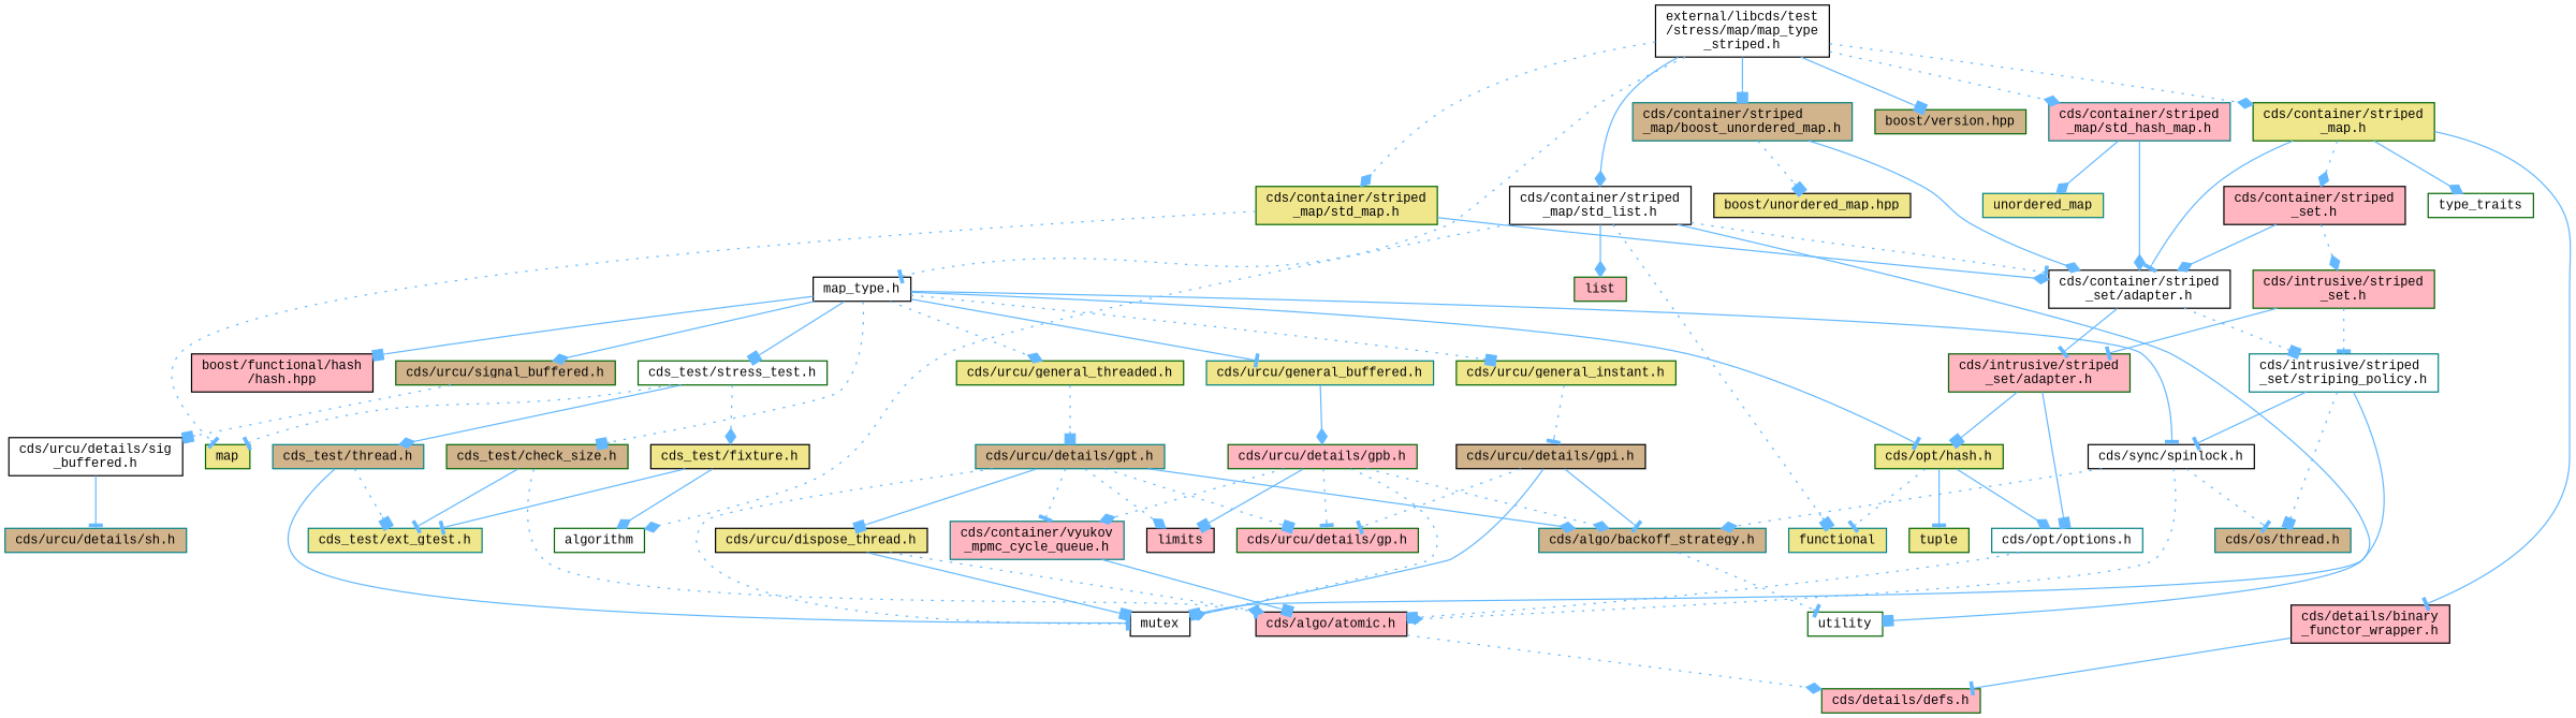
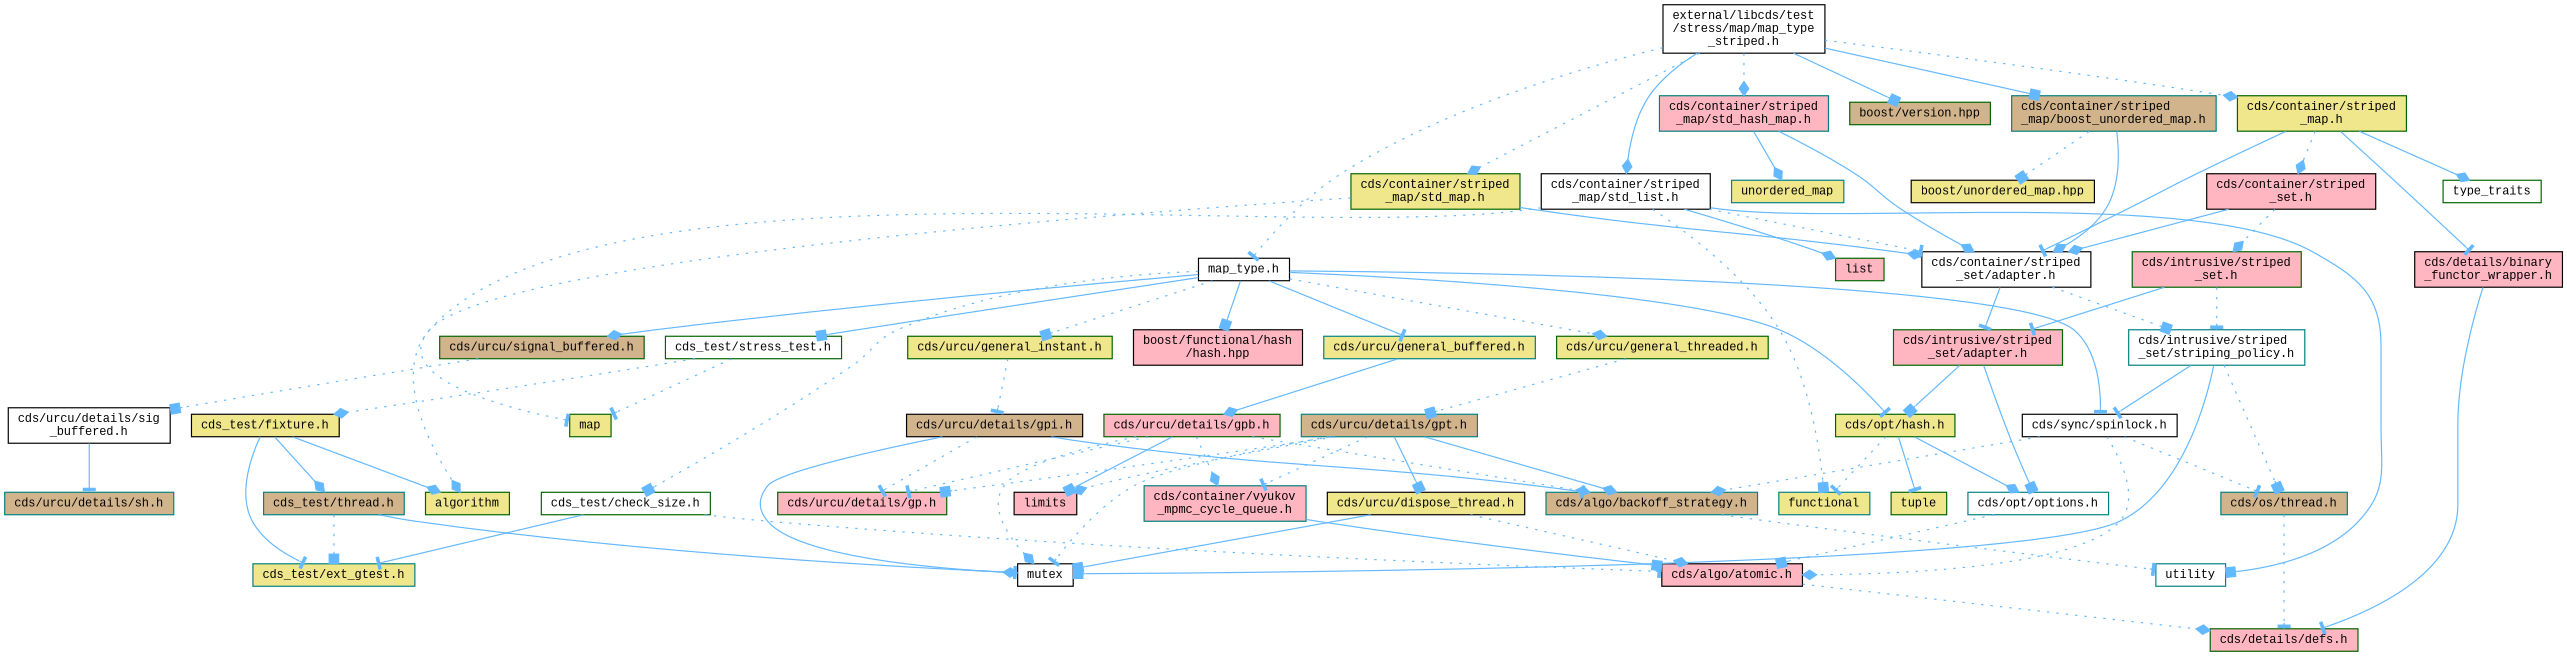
  digraph {
    fontname="Liberation Mono"
    node [color=darkgreen fillcolor=white fontname="Liberation Mono" fontsize=10 shape=box style=filled]
    edge [arrowhead=diamond color=steelblue1 fontname="Liberation Mono" fontsize=10 labelfontname=Helvetica labelfontsize=10 style=dotted]
    n1 [color=black fontcolor=black height=0.2 label="external/libcds/test\l/stress/map/map_type\l_striped.h" width=0.4]
    n2 [color=black height=0.2 label="map_type.h" width=0.4]
    n3 [color=black height=0.2 label="cds/container/striped\l_map/std_list.h" width=0.4]
    n4 [fillcolor=khaki height=0.2 label="cds/container/striped\l_map/std_map.h" width=0.4]
    n5 [color=teal fillcolor=lightpink height=0.2 label="cds/container/striped\l_map/std_hash_map.h" width=0.4]
    n6 [fillcolor=tan height=0.2 label="boost/version.hpp" width=0.4]
    n7 [color=teal fillcolor=tan height=0.2 label="cds/container/striped\l_map/boost_unordered_map.h" width=0.4]
    n8 [fillcolor=khaki height=0.2 label="cds/container/striped\l_map.h" width=0.4]
    n9 [fillcolor=khaki height=0.2 label="cds/urcu/general_instant.h" width=0.4]
    n10 [color=teal fillcolor=khaki height=0.2 label="cds/urcu/general_buffered.h" width=0.4]
    n11 [fillcolor=khaki height=0.2 label="cds/urcu/general_threaded.h" width=0.4]
    n12 [fillcolor=tan height=0.2 label="cds/urcu/signal_buffered.h" width=0.4]
    n13 [color=black height=0.2 label="cds/sync/spinlock.h" width=0.4]
    n14 [fillcolor=khaki height=0.2 label="cds/opt/hash.h" width=0.4]
    n15 [color=black fillcolor=lightpink height=0.2 label="boost/functional/hash\l/hash.hpp" width=0.4]
    n16 [height=0.2 label="cds_test/stress_test.h" width=0.4]
-   n17 [fillcolor=tan height=0.2 label="cds_test/check_size.h" width=0.4]
-   n18 [height=0.2 label=utility width=0.4]
+   n17 [height=0.2 label="cds_test/check_size.h" width=0.4]
+   n18 [color=teal height=0.2 label=utility width=0.4]
    n19 [color=teal fillcolor=khaki height=0.2 label=functional width=0.4]
-   n20 [height=0.2 label=algorithm width=0.4]
+   n20 [fillcolor=khaki height=0.2 label=algorithm width=0.4]
    n21 [fillcolor=lightpink height=0.2 label=list width=0.4]
    n22 [color=black height=0.2 label="cds/container/striped\l_set/adapter.h" width=0.4]
    n23 [fillcolor=khaki height=0.2 label=map width=0.4]
    n24 [color=teal fillcolor=khaki height=0.2 label=unordered_map width=0.4]
    n25 [color=black fillcolor=khaki height=0.2 label="boost/unordered_map.hpp" width=0.4]
    n26 [height=0.2 label=type_traits width=0.4]
    n27 [color=black fillcolor=lightpink height=0.2 label="cds/container/striped\l_set.h" width=0.4]
    n28 [color=black fillcolor=lightpink height=0.2 label="cds/details/binary\l_functor_wrapper.h" width=0.4]
    n29 [color=black fillcolor=tan height=0.2 label="cds/urcu/details/gpi.h" width=0.4]
    n30 [fillcolor=lightpink height=0.2 label="cds/urcu/details/gpb.h" width=0.4]
    n31 [color=teal fillcolor=tan height=0.2 label="cds/urcu/details/gpt.h" width=0.4]
    n32 [color=black height=0.2 label="cds/urcu/details/sig\l_buffered.h" width=0.4]
    n33 [color=teal fillcolor=tan height=0.2 label="cds/algo/backoff_strategy.h" width=0.4]
    n34 [color=black fillcolor=lightpink height=0.2 label="cds/algo/atomic.h" width=0.4]
    n35 [color=teal fillcolor=tan height=0.2 label="cds/os/thread.h" width=0.4]
    n36 [fillcolor=khaki height=0.2 label=tuple width=0.4]
    n37 [color=teal height=0.2 label="cds/opt/options.h" width=0.4]
    n38 [color=black fillcolor=khaki height=0.2 label="cds_test/fixture.h" width=0.4]
    n39 [color=teal fillcolor=tan height=0.2 label="cds_test/thread.h" width=0.4]
    n40 [color=teal fillcolor=khaki height=0.2 label="cds_test/ext_gtest.h" width=0.4]
    n41 [color=black height=0.2 label=mutex width=0.4]
    n42 [fillcolor=lightpink height=0.2 label="cds/urcu/details/gp.h" width=0.4]
    n43 [color=black fillcolor=lightpink height=0.2 label=limits width=0.4]
    n44 [color=teal fillcolor=lightpink height=0.2 label="cds/container/vyukov\l_mpmc_cycle_queue.h" width=0.4]
    n45 [fillcolor=lightpink height=0.2 label="cds/details/defs.h" width=0.4]
    n46 [color=black fillcolor=khaki height=0.2 label="cds/urcu/dispose_thread.h" width=0.4]
    n47 [color=teal fillcolor=tan height=0.2 label="cds/urcu/details/sh.h" width=0.4]
    n48 [fillcolor=lightpink height=0.2 label="cds/intrusive/striped\l_set/adapter.h" width=0.4]
    n49 [color=teal height=0.2 label="cds/intrusive/striped\l_set/striping_policy.h" width=0.4]
    n50 [fillcolor=lightpink height=0.2 label="cds/intrusive/striped\l_set.h" width=0.4]
    n1 -> n2 [arrowhead=tee]
    n1 -> n3 [style=solid]
    n1 -> n4
    n1 -> n5
    n1 -> n6 [arrowhead=box style=solid]
    n1 -> n7 [arrowhead=box style=solid]
    n1 -> n8
    n2 -> n9 [arrowhead=box]
    n2 -> n10 [arrowhead=tee style=solid]
    n2 -> n11
    n2 -> n12 [style=solid]
    n2 -> n13 [arrowhead=tee style=solid]
    n2 -> n14 [arrowhead=tee style=solid]
    n2 -> n15 [arrowhead=box style=solid]
    n2 -> n16 [arrowhead=box style=solid]
    n2 -> n17 [arrowhead=box]
    n3 -> n18 [arrowhead=box style=solid]
    n3 -> n19 [arrowhead=box]
    n3 -> n20
    n3 -> n21 [style=solid]
    n3 -> n22 [arrowhead=tee]
    n4 -> n22 [style=solid]
    n4 -> n23 [arrowhead=tee]
    n5 -> n22 [style=solid]
    n5 -> n24 [style=solid]
    n7 -> n22 [style=solid]
    n7 -> n25 [arrowhead=box]
    n8 -> n22 [arrowhead=tee style=solid]
    n8 -> n26 [style=solid]
    n8 -> n27
    n8 -> n28 [arrowhead=tee style=solid]
    n9 -> n29 [arrowhead=tee]
    n10 -> n30 [style=solid]
    n11 -> n31 [arrowhead=box]
    n12 -> n32 [arrowhead=box]
    n13 -> n33
    n13 -> n34
    n13 -> n35 [arrowhead=tee]
    n14 -> n19 [arrowhead=tee]
    n14 -> n36 [arrowhead=tee style=solid]
    n14 -> n37 [style=solid]
    n16 -> n23 [arrowhead=tee]
    n16 -> n38
-   n16 -> n39 [style=solid]
+   n38 -> n39 [style=solid]
    n17 -> n34 [arrowhead=tee]
    n17 -> n40 [arrowhead=tee style=solid]
    n22 -> n48 [arrowhead=tee style=solid]
    n22 -> n49 [arrowhead=box]
    n27 -> n22 [style=solid]
    n27 -> n50
    n28 -> n45 [arrowhead=tee style=solid]
    n29 -> n33 [arrowhead=tee style=solid]
    n29 -> n41 [style=solid]
    n29 -> n42 [arrowhead=tee]
    n30 -> n33
    n30 -> n41
    n30 -> n42 [arrowhead=tee]
    n30 -> n43 [arrowhead=box style=solid]
    n30 -> n44
    n31 -> n33 [style=solid]
    n31 -> n41 [arrowhead=tee]
    n31 -> n42 [arrowhead=box]
    n31 -> n43
    n31 -> n44 [arrowhead=tee]
    n31 -> n46 [arrowhead=box style=solid]
    n32 -> n47 [arrowhead=tee style=solid]
    n33 -> n18 [arrowhead=tee]
    n34 -> n45
+   n35 -> n45 [arrowhead=tee]
    n37 -> n34 [arrowhead=box]
    n38 -> n20 [style=solid]
    n38 -> n40 [arrowhead=tee style=solid]
    n39 -> n40 [arrowhead=box]
    n39 -> n41 [arrowhead=tee style=solid]
    n44 -> n34 [arrowhead=box style=solid]
    n46 -> n34
    n46 -> n41 [arrowhead=box style=solid]
    n48 -> n14 [arrowhead=box style=solid]
    n48 -> n37 [arrowhead=box style=solid]
    n49 -> n13 [arrowhead=tee style=solid]
    n49 -> n35 [arrowhead=box]
    n49 -> n41 [arrowhead=box style=solid]
    n50 -> n48 [arrowhead=tee style=solid]
    n50 -> n49 [arrowhead=tee]
  }
